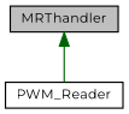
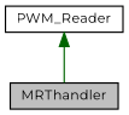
  digraph {
    fontname=Montserrat
    node [color=black fontname=Montserrat fontsize=10 shape=record style=filled]
    n1 [fillcolor=grey75 fontcolor=black height=0.2 label=MRThandler width=0.4]
    n2 [fillcolor=white height=0.2 label=PWM_Reader width=0.4]
-   n1 -> n2 [color=darkgreen dir=back fontname=Montserrat fontsize=10 labelfontname=Helvetica labelfontsize=10 style=solid]
+   n2 -> n1 [color=darkgreen dir=back fontname=Montserrat fontsize=10 labelfontname=Helvetica labelfontsize=10 style=solid]
  }
